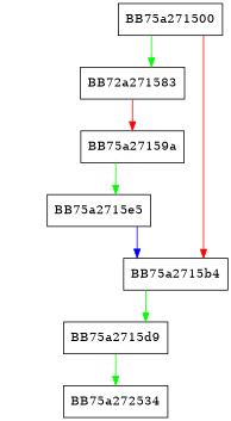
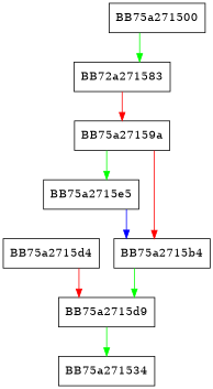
  digraph {
    splines=ortho
    node [shape=box]
    edge [color=green]
    n1 [label=BB72a271583]
    BB75a271500
    BB75a27159a
    BB75a2715e5
    BB75a2715b4
    BB75a2715d9
-   BB75a271534 [label=BB75a272534]
+   BB75a271534
+   BB75a2715d4
    n1 -> BB75a27159a [color=red]
    BB75a271500 -> n1
    BB75a27159a -> BB75a2715e5
-   BB75a271500 -> BB75a2715b4 [color=red]
+   BB75a27159a -> BB75a2715b4 [color=red]
    BB75a2715e5 -> BB75a2715b4 [color=blue]
    BB75a2715b4 -> BB75a2715d9
    BB75a2715d9 -> BB75a271534
+   BB75a2715d4 -> BB75a2715d9 [color=red]
  }
